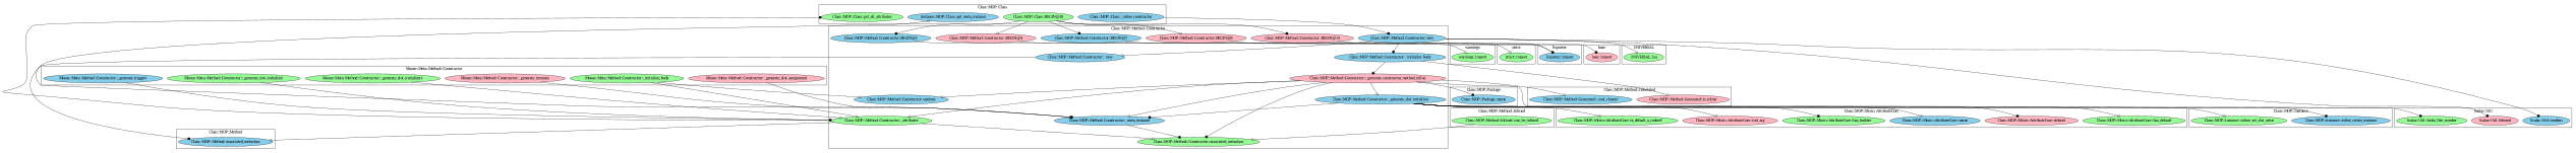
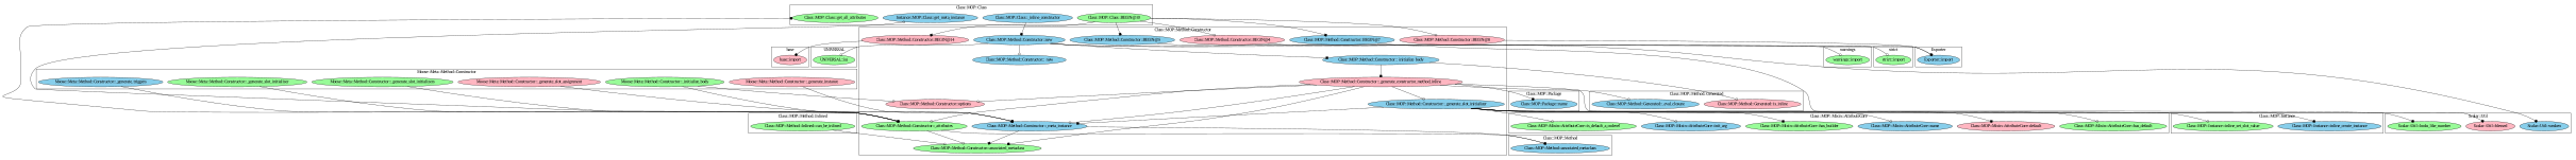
  digraph {
    fontname="PT Serif"
    node [fillcolor=skyblue fontname="PT Serif" style=filled]
    edge [arrowhead=odot fontname="PT Serif"]
    "Class::MOP::Method::Inlined::can_be_inlined" [fillcolor=palegreen]
    "warnings::import" [fillcolor=palegreen]
    "Moose::Meta::Method::Constructor::_generate_slot_initializer" [fillcolor=palegreen]
    "Moose::Meta::Method::Constructor::_initialize_body" [fillcolor=palegreen]
    "Moose::Meta::Method::Constructor::_generate_instance" [fillcolor=lightpink]
    "Moose::Meta::Method::Constructor::_generate_slot_assignment" [fillcolor=lightpink]
    "Moose::Meta::Method::Constructor::_generate_slot_initializers" [fillcolor=palegreen]
    "Moose::Meta::Method::Constructor::_generate_triggers"
    "Scalar::Util::looks_like_number" [fillcolor=palegreen]
    "Scalar::Util::blessed" [fillcolor=lightpink]
    "Scalar::Util::weaken"
    "UNIVERSAL::isa" [fillcolor=palegreen]
    "base::import" [fillcolor=lightpink]
    "Class::MOP::Method::Generated::_eval_closure"
    "Class::MOP::Method::Generated::is_inline" [fillcolor=lightpink]
    "strict::import" [fillcolor=palegreen]
    "Class::MOP::Instance::inline_create_instance"
    "Class::MOP::Instance::inline_set_slot_value" [fillcolor=palegreen]
    "Class::MOP::Class::BEGIN@10" [fillcolor=palegreen]
    "Class::MOP::Class::get_all_attributes" [fillcolor=palegreen]
    n21 [label="Instance::MOP::Class::get_meta_instance"]
    "Class::MOP::Class::_inline_constructor"
    "Class::MOP::Method::Constructor::BEGIN@5"
-   "Class::MOP::Method::Constructor::options"
+   "Class::MOP::Method::Constructor::options" [fillcolor=lightpink]
    "Class::MOP::Method::Constructor::_new"
    "Class::MOP::Method::Constructor::BEGIN@4" [fillcolor=lightpink]
    "Class::MOP::Method::Constructor::BEGIN@7"
    "Class::MOP::Method::Constructor::BEGIN@14" [fillcolor=lightpink]
    "Class::MOP::Method::Constructor::_generate_constructor_method_inline" [fillcolor=lightpink]
    "Class::MOP::Method::Constructor::_initialize_body"
    "Class::MOP::Method::Constructor::_attributes" [fillcolor=palegreen]
    "Class::MOP::Method::Constructor::BEGIN@8" [fillcolor=lightpink]
    "Class::MOP::Method::Constructor::associated_metaclass" [fillcolor=palegreen]
    "Class::MOP::Method::Constructor::new"
    "Class::MOP::Method::Constructor::_meta_instance"
    "Class::MOP::Method::Constructor::_generate_slot_initializer"
    "Exporter::import"
    "Class::MOP::Package::name"
    "Class::MOP::Mixin::AttributeCore::has_default" [fillcolor=palegreen]
    "Class::MOP::Mixin::AttributeCore::default" [fillcolor=lightpink]
    "Class::MOP::Mixin::AttributeCore::name"
    "Class::MOP::Mixin::AttributeCore::has_builder" [fillcolor=palegreen]
-   "Class::MOP::Mixin::AttributeCore::init_arg" [fillcolor=lightpink]
+   "Class::MOP::Mixin::AttributeCore::init_arg"
    "Class::MOP::Mixin::AttributeCore::is_default_a_coderef" [fillcolor=palegreen]
    "Class::MOP::Method::associated_metaclass"
    subgraph cluster_1 {
      label="Class::MOP::Method::Inlined"
      "Class::MOP::Method::Inlined::can_be_inlined"
    }
    subgraph cluster_2 {
      label=warnings
      "warnings::import"
    }
    subgraph cluster_3 {
      label="Moose::Meta::Method::Constructor"
      "Moose::Meta::Method::Constructor::_generate_slot_initializer"
      "Moose::Meta::Method::Constructor::_initialize_body"
      "Moose::Meta::Method::Constructor::_generate_instance"
      "Moose::Meta::Method::Constructor::_generate_slot_assignment"
      "Moose::Meta::Method::Constructor::_generate_slot_initializers"
      "Moose::Meta::Method::Constructor::_generate_triggers"
    }
    subgraph cluster_4 {
      label="Scalar::Util"
      "Scalar::Util::looks_like_number"
      "Scalar::Util::blessed"
      "Scalar::Util::weaken"
    }
    subgraph cluster_5 {
      label=UNIVERSAL
      "UNIVERSAL::isa"
    }
    subgraph cluster_6 {
      label=base
      "base::import"
    }
    subgraph cluster_7 {
      label="Class::MOP::Method::Generated"
      "Class::MOP::Method::Generated::_eval_closure"
      "Class::MOP::Method::Generated::is_inline"
    }
    subgraph cluster_8 {
      label="strict"
      "strict::import"
    }
    subgraph cluster_9 {
      label="Class::MOP::Instance"
      "Class::MOP::Instance::inline_create_instance"
      "Class::MOP::Instance::inline_set_slot_value"
    }
    subgraph cluster_10 {
      label="Class::MOP::Class"
      "Class::MOP::Class::BEGIN@10"
      "Class::MOP::Class::get_all_attributes"
      n21
      "Class::MOP::Class::_inline_constructor"
    }
    subgraph cluster_11 {
      label="Class::MOP::Method::Constructor"
      "Class::MOP::Method::Constructor::BEGIN@5"
      "Class::MOP::Method::Constructor::options"
      "Class::MOP::Method::Constructor::_new"
      "Class::MOP::Method::Constructor::BEGIN@4"
      "Class::MOP::Method::Constructor::BEGIN@7"
      "Class::MOP::Method::Constructor::BEGIN@14"
      "Class::MOP::Method::Constructor::_generate_constructor_method_inline"
      "Class::MOP::Method::Constructor::_initialize_body"
      "Class::MOP::Method::Constructor::_attributes"
      "Class::MOP::Method::Constructor::BEGIN@8"
      "Class::MOP::Method::Constructor::associated_metaclass"
      "Class::MOP::Method::Constructor::new"
      "Class::MOP::Method::Constructor::_meta_instance"
      "Class::MOP::Method::Constructor::_generate_slot_initializer"
    }
    subgraph cluster_12 {
      label=Exporter
      "Exporter::import"
    }
    subgraph cluster_13 {
      label="Class::MOP::Package"
      "Class::MOP::Package::name"
    }
    subgraph cluster_14 {
      label="Class::MOP::Mixin::AttributeCore"
      "Class::MOP::Mixin::AttributeCore::has_default"
      "Class::MOP::Mixin::AttributeCore::default"
      "Class::MOP::Mixin::AttributeCore::name"
      "Class::MOP::Mixin::AttributeCore::has_builder"
      "Class::MOP::Mixin::AttributeCore::init_arg"
      "Class::MOP::Mixin::AttributeCore::is_default_a_coderef"
    }
    subgraph cluster_15 {
      label="Class::MOP::Method"
      "Class::MOP::Method::associated_metaclass"
    }
    "Class::MOP::Method::Inlined::can_be_inlined" -> "Class::MOP::Method::Constructor::associated_metaclass"
    "Moose::Meta::Method::Constructor::_generate_slot_initializer" -> "Class::MOP::Method::Constructor::_attributes"
    "Moose::Meta::Method::Constructor::_initialize_body" -> "Class::MOP::Method::Constructor::options"
    "Moose::Meta::Method::Constructor::_initialize_body" -> "Class::MOP::Method::Constructor::_attributes"
    "Moose::Meta::Method::Constructor::_generate_instance" -> "Class::MOP::Method::Constructor::_meta_instance" [arrowhead=box]
    "Moose::Meta::Method::Constructor::_generate_slot_assignment" -> "Class::MOP::Method::Constructor::_meta_instance" [arrowhead=box]
    "Moose::Meta::Method::Constructor::_generate_slot_initializers" -> "Class::MOP::Method::Constructor::_attributes"
    "Moose::Meta::Method::Constructor::_generate_triggers" -> "Class::MOP::Method::Constructor::_attributes" [arrowhead=box]
    "Class::MOP::Class::BEGIN@10" -> "Class::MOP::Method::Constructor::BEGIN@5" [arrowhead=box]
    "Class::MOP::Class::BEGIN@10" -> "Class::MOP::Method::Constructor::BEGIN@4"
    "Class::MOP::Class::BEGIN@10" -> "Class::MOP::Method::Constructor::BEGIN@7" [arrowhead=box]
    "Class::MOP::Class::BEGIN@10" -> "Class::MOP::Method::Constructor::BEGIN@14" [arrowhead=box]
    "Class::MOP::Class::BEGIN@10" -> "Class::MOP::Method::Constructor::BEGIN@8"
    "Class::MOP::Class::_inline_constructor" -> "Class::MOP::Method::Constructor::new" [arrowhead=box]
    "Class::MOP::Method::Constructor::BEGIN@5" -> "warnings::import"
    "Class::MOP::Method::Constructor::BEGIN@4" -> "strict::import"
    "Class::MOP::Method::Constructor::BEGIN@7" -> "Exporter::import" [arrowhead=box]
    "Class::MOP::Method::Constructor::BEGIN@14" -> "base::import" [arrowhead=box]
    "Class::MOP::Method::Constructor::_generate_constructor_method_inline" -> "Class::MOP::Method::Generated::_eval_closure"
    "Class::MOP::Method::Constructor::_generate_constructor_method_inline" -> "Class::MOP::Instance::inline_create_instance" [arrowhead=box]
    "Class::MOP::Method::Constructor::_generate_constructor_method_inline" -> "Class::MOP::Method::Constructor::options"
    "Class::MOP::Method::Constructor::_generate_constructor_method_inline" -> "Class::MOP::Method::Constructor::_attributes"
    "Class::MOP::Method::Constructor::_generate_constructor_method_inline" -> "Class::MOP::Method::Constructor::associated_metaclass" [arrowhead=box]
    "Class::MOP::Method::Constructor::_generate_constructor_method_inline" -> "Class::MOP::Method::Constructor::_meta_instance"
    "Class::MOP::Method::Constructor::_generate_constructor_method_inline" -> "Class::MOP::Method::Constructor::_generate_slot_initializer"
    "Class::MOP::Method::Constructor::_generate_constructor_method_inline" -> "Class::MOP::Package::name" [arrowhead=box]
    "Class::MOP::Method::Constructor::_initialize_body" -> "Class::MOP::Method::Generated::is_inline"
    "Class::MOP::Method::Constructor::_initialize_body" -> "Class::MOP::Method::Constructor::_generate_constructor_method_inline" [arrowhead=box]
    "Class::MOP::Method::Constructor::_attributes" -> "Class::MOP::Class::get_all_attributes" [arrowhead=box]
    "Class::MOP::Method::Constructor::_attributes" -> "Class::MOP::Method::Constructor::associated_metaclass"
    "Class::MOP::Method::Constructor::_attributes" -> "Class::MOP::Method::associated_metaclass"
    "Class::MOP::Method::Constructor::BEGIN@8" -> "Exporter::import"
    "Class::MOP::Method::Constructor::new" -> "Scalar::Util::blessed" [arrowhead=box]
    "Class::MOP::Method::Constructor::new" -> "Scalar::Util::weaken" [arrowhead=box]
    "Class::MOP::Method::Constructor::new" -> "UNIVERSAL::isa"
    "Class::MOP::Method::Constructor::new" -> "Class::MOP::Method::Constructor::_new"
    "Class::MOP::Method::Constructor::new" -> "Class::MOP::Method::Constructor::_initialize_body" [arrowhead=box]
    "Class::MOP::Method::Constructor::_meta_instance" -> n21
    "Class::MOP::Method::Constructor::_meta_instance" -> "Class::MOP::Method::Constructor::associated_metaclass" [arrowhead=box]
-   "Class::MOP::Method::Constructor::_new" -> "Class::MOP::Method::associated_metaclass" [arrowhead=box]
+   "Class::MOP::Method::Constructor::_meta_instance" -> "Class::MOP::Method::associated_metaclass" [arrowhead=box]
    "Class::MOP::Method::Constructor::_generate_slot_initializer" -> "Scalar::Util::looks_like_number" [arrowhead=box]
    "Class::MOP::Method::Constructor::_generate_slot_initializer" -> "Class::MOP::Instance::inline_set_slot_value"
    "Class::MOP::Method::Constructor::_generate_slot_initializer" -> "Class::MOP::Method::Constructor::_meta_instance" [arrowhead=box]
    "Class::MOP::Method::Constructor::_generate_slot_initializer" -> "Class::MOP::Mixin::AttributeCore::has_default"
    "Class::MOP::Method::Constructor::_generate_slot_initializer" -> "Class::MOP::Mixin::AttributeCore::default" [arrowhead=box]
    "Class::MOP::Method::Constructor::_generate_slot_initializer" -> "Class::MOP::Mixin::AttributeCore::name"
    "Class::MOP::Method::Constructor::_generate_slot_initializer" -> "Class::MOP::Mixin::AttributeCore::has_builder" [arrowhead=box]
    "Class::MOP::Method::Constructor::_generate_slot_initializer" -> "Class::MOP::Mixin::AttributeCore::init_arg"
    "Class::MOP::Method::Constructor::_generate_slot_initializer" -> "Class::MOP::Mixin::AttributeCore::is_default_a_coderef"
  }
